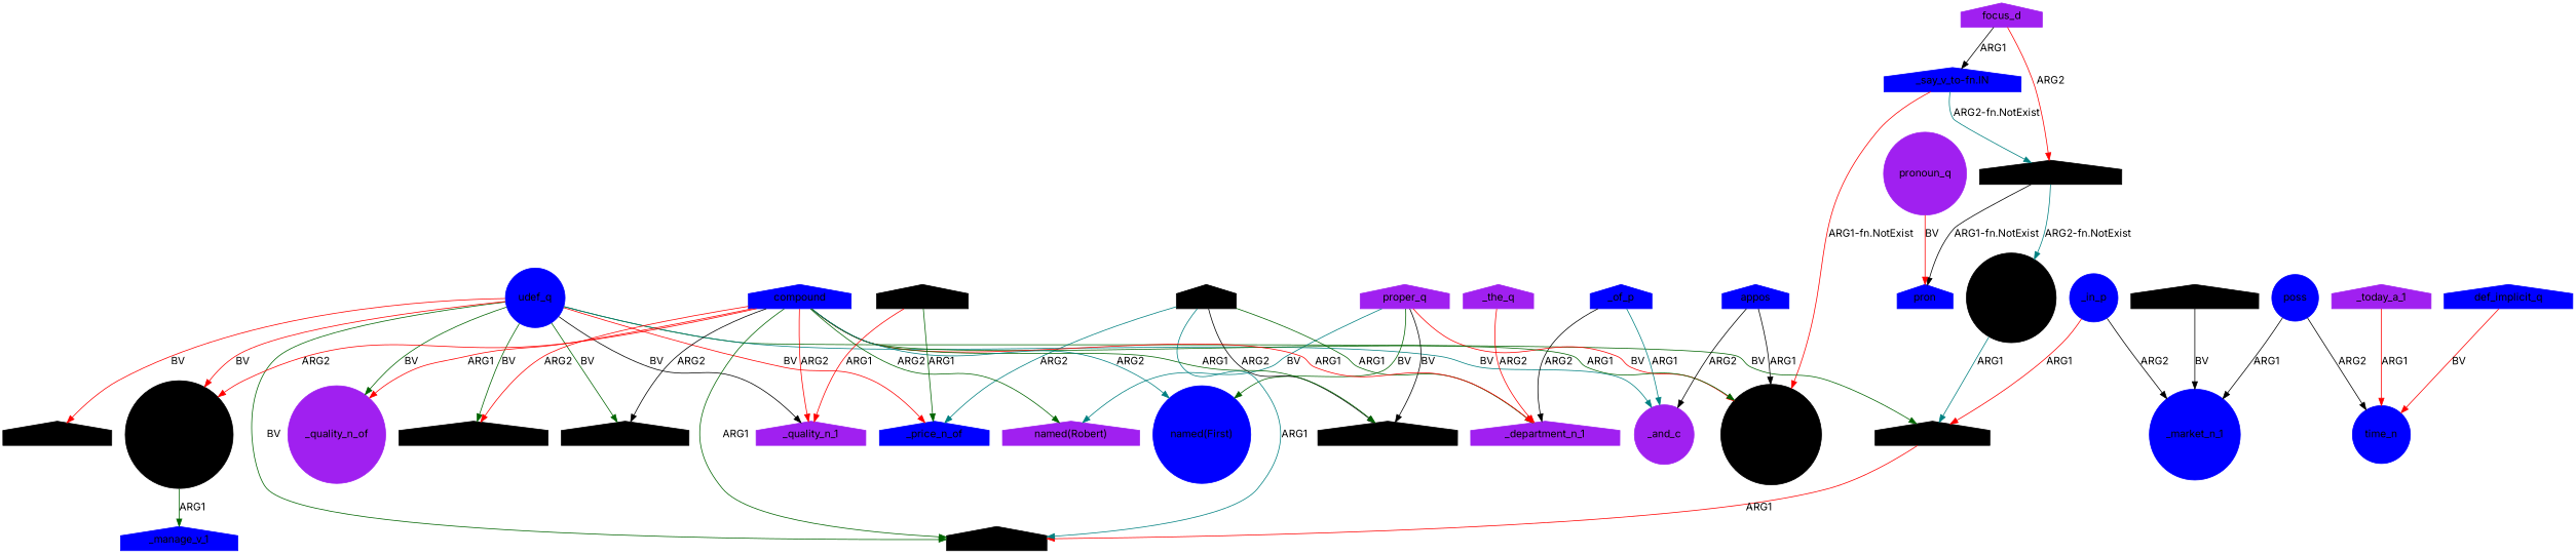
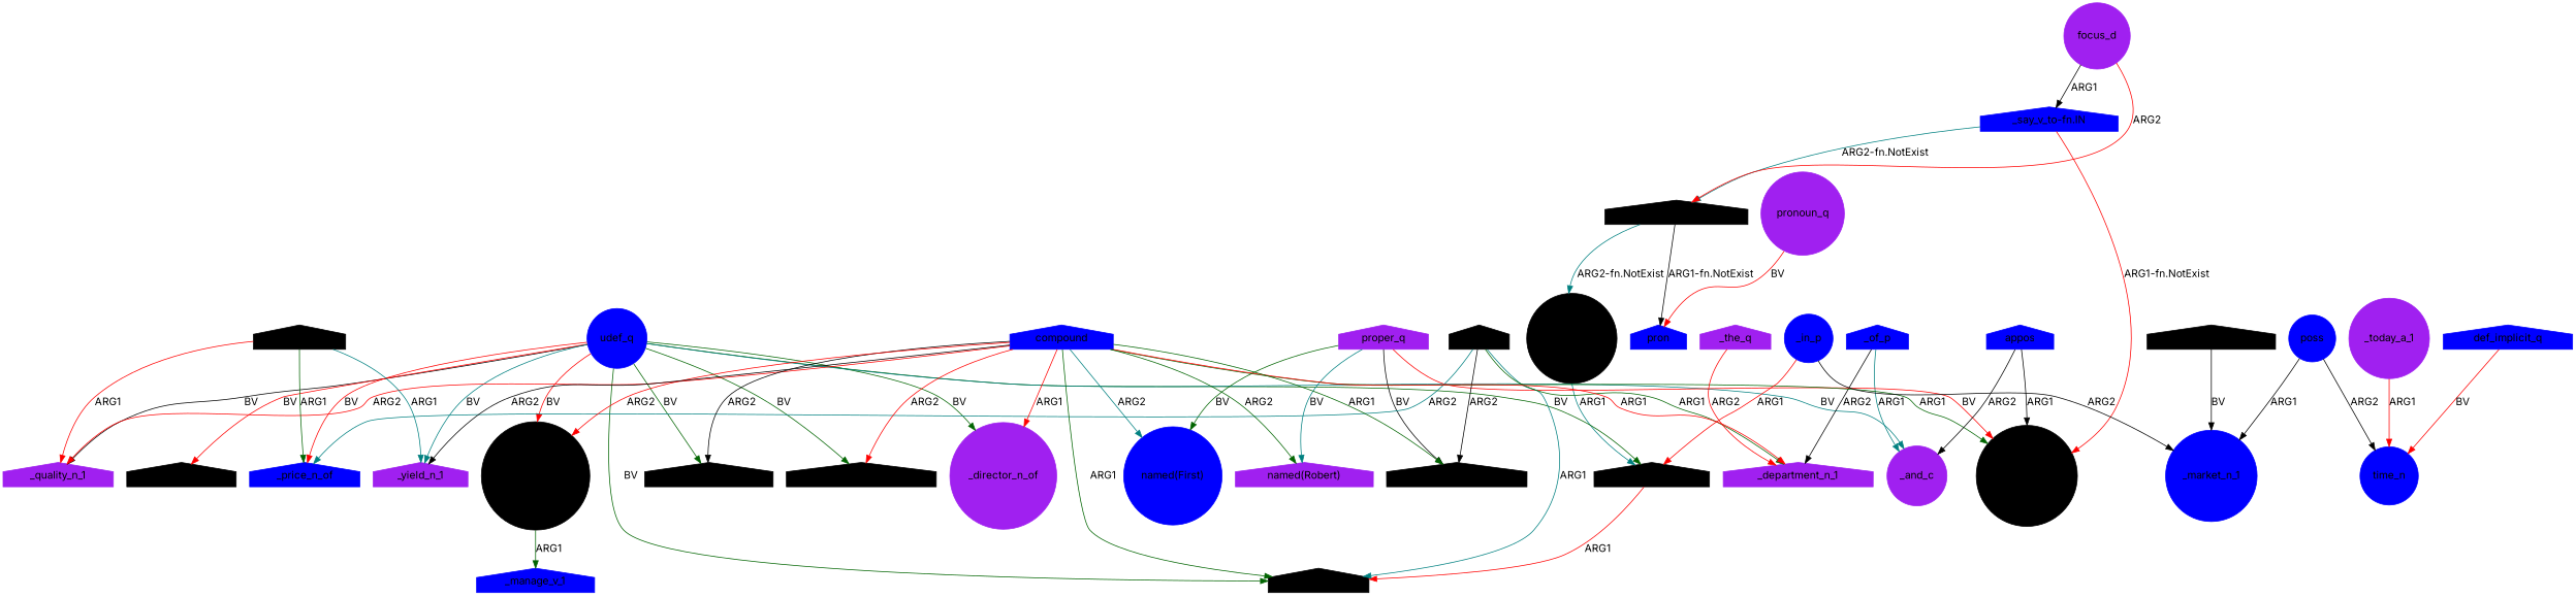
  digraph {
    fontname=Inter
    node [color=blue fontname=Inter shape=house style=filled]
    edge [color=red fontname=Inter]
    "named(Long)" [color=black shape=circle]
    "_say_v_to-fn.IN"
    "_show_v_1-fn.IN" [color=black]
    _be_v_there [color=black shape=circle]
    pron
    udef_q [shape=circle]
    _quality_n_1 [color=purple]
    _price_n_of
    _asset_n_1 [color=black]
    _buyer_n_of [color=black]
    _research_n_1 [color=black]
    _corporation_n_1 [color=black]
    nominalization [color=black shape=circle]
-   _director_n_of [color=purple shape=circle label=_quality_n_of]
+   _director_n_of [color=purple shape=circle]
    _and_c [color=purple shape=circle]
    _head_n_of [color=black]
+   _yield_n_1 [color=purple]
    _manage_v_1
    _of_p
    _department_n_1 [color=purple]
    proper_q [color=purple]
    "named(Boston)" [color=black]
    "named(Robert)" [color=purple]
    "named(First)" [shape=circle]
-   _today_a_1 [color=purple]
+   _today_a_1 [color=purple shape=circle]
    time_n [shape=circle]
    def_implicit_q
    _at_p [color=black]
    compound
    poss [shape=circle]
    _market_n_1 [shape=circle]
    def_explicit_q [color=black]
    _the_q [color=purple]
    pronoun_q [color=purple shape=circle]
    _high_a_1 [color=black]
    appos
-   focus_d [color=purple]
+   focus_d [color=purple shape=circle]
    _in_p [shape=circle]
    "_say_v_to-fn.IN" -> "named(Long)" [label="ARG1-fn.NotExist"]
    "_say_v_to-fn.IN" -> "_show_v_1-fn.IN" [color=teal label="ARG2-fn.NotExist"]
    "_show_v_1-fn.IN" -> _be_v_there [color=teal label="ARG2-fn.NotExist"]
    "_show_v_1-fn.IN" -> pron [color=black label="ARG1-fn.NotExist"]
    _be_v_there -> _buyer_n_of [color=teal label=ARG1]
    udef_q -> _quality_n_1 [color=black label=BV]
    udef_q -> _price_n_of [label=BV]
    udef_q -> _asset_n_1 [color=darkgreen label=BV]
    udef_q -> _buyer_n_of [color=darkgreen label=BV]
    udef_q -> _research_n_1 [color=darkgreen label=BV]
    udef_q -> _corporation_n_1 [color=darkgreen label=BV]
    udef_q -> nominalization [label=BV]
    udef_q -> _director_n_of [color=darkgreen label=BV]
    udef_q -> _and_c [color=teal label=BV]
    udef_q -> _head_n_of [label=BV]
+   udef_q -> _yield_n_1 [color=teal label=BV]
    _buyer_n_of -> _asset_n_1 [label=ARG1]
    nominalization -> _manage_v_1 [color=darkgreen label=ARG1]
    _of_p -> _and_c [color=teal label=ARG1]
    _of_p -> _department_n_1 [color=black label=ARG2]
    proper_q -> "named(Long)" [label=BV]
    proper_q -> "named(Boston)" [color=black label=BV]
    proper_q -> "named(Robert)" [color=teal label=BV]
    proper_q -> "named(First)" [color=darkgreen label=BV]
    _today_a_1 -> time_n [label=ARG1]
    def_implicit_q -> time_n [label=BV]
    _at_p -> _price_n_of [color=teal label=ARG2]
    _at_p -> _asset_n_1 [color=teal label=ARG1]
    _at_p -> _department_n_1 [color=darkgreen label=ARG1]
    _at_p -> "named(Boston)" [color=black label=ARG2]
    compound -> "named(Long)" [color=darkgreen label=ARG1]
    compound -> _quality_n_1 [label=ARG2]
    compound -> _asset_n_1 [color=darkgreen label=ARG1]
    compound -> _research_n_1 [color=black label=ARG2]
    compound -> _corporation_n_1 [label=ARG2]
    compound -> nominalization [label=ARG2]
    compound -> _director_n_of [label=ARG1]
+   compound -> _yield_n_1 [color=black label=ARG2]
    compound -> _department_n_1 [label=ARG1]
    compound -> "named(Boston)" [color=darkgreen label=ARG1]
    compound -> "named(Robert)" [color=darkgreen label=ARG2]
    compound -> "named(First)" [color=teal label=ARG2]
    poss -> time_n [color=black label=ARG2]
    poss -> _market_n_1 [color=black label=ARG1]
    def_explicit_q -> _market_n_1 [color=black label=BV]
    _the_q -> _department_n_1 [label=ARG2]
    pronoun_q -> pron [label=BV]
    _high_a_1 -> _quality_n_1 [label=ARG1]
    _high_a_1 -> _price_n_of [color=darkgreen label=ARG1]
+   _high_a_1 -> _yield_n_1 [color=teal label=ARG1]
    appos -> "named(Long)" [color=black label=ARG1]
    appos -> _and_c [color=black label=ARG2]
    focus_d -> "_say_v_to-fn.IN" [color=black label=ARG1]
    focus_d -> "_show_v_1-fn.IN" [label=ARG2]
    _in_p -> _buyer_n_of [label=ARG1]
    _in_p -> _market_n_1 [color=black label=ARG2]
  }
